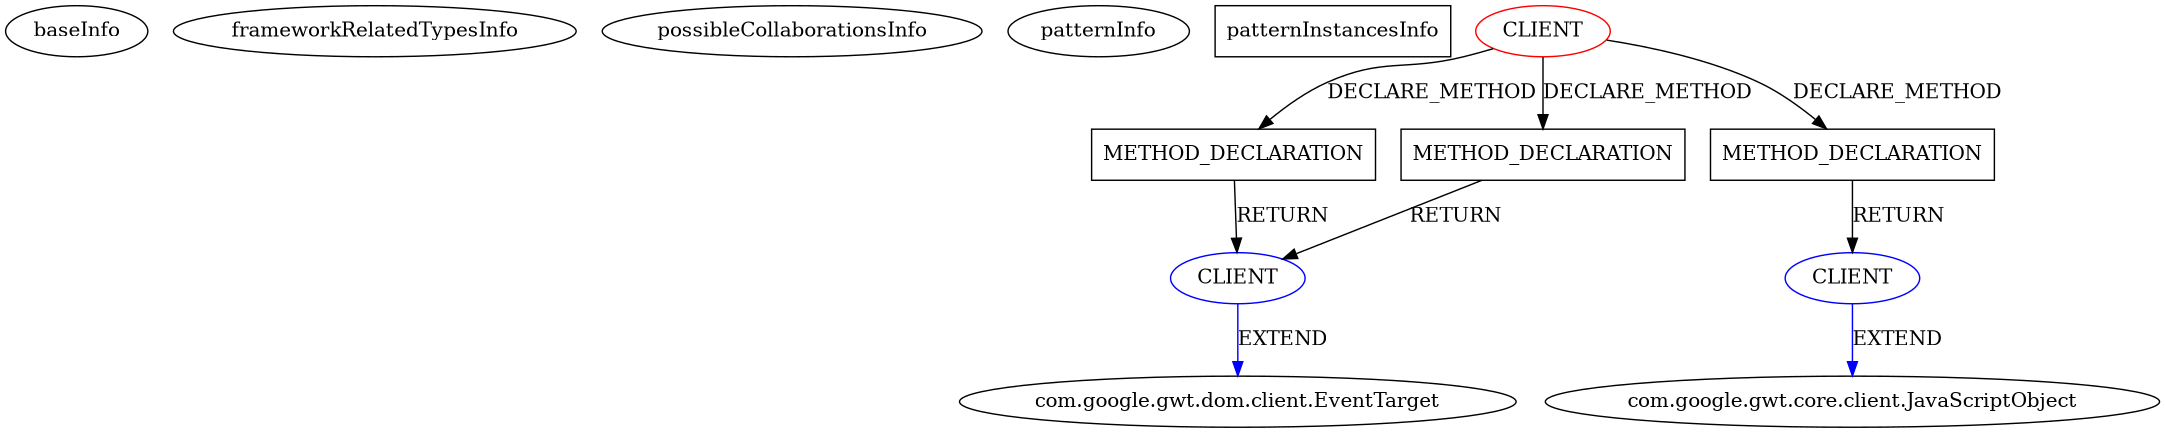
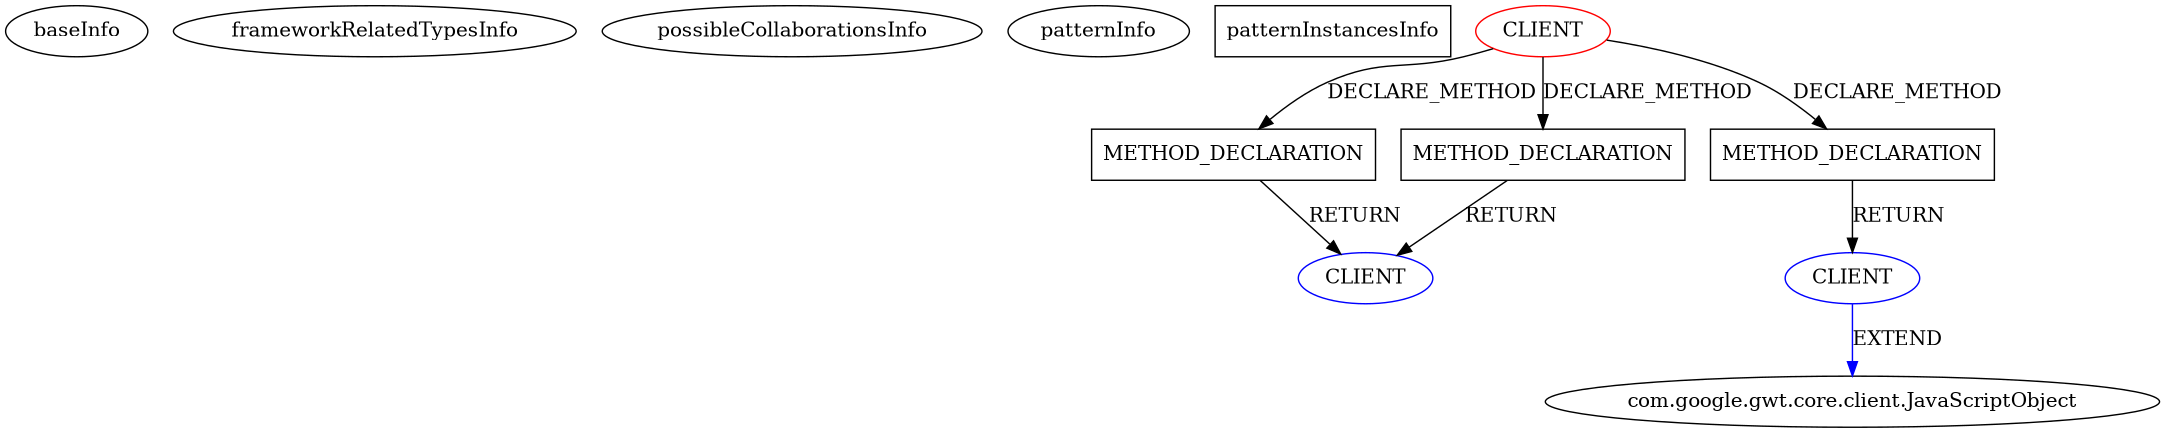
  digraph {
    node [isFrameworkType=false]
    baseInfo [category=pattern graphId=1528 isAnonymous=false possibleRelation=false isFrameworkType=""]
    frameworkRelatedTypesInfo [isFrameworkType=""]
    possibleCollaborationsInfo [isFrameworkType=""]
    patternInfo [frequency=2.0 patternRootClient=0 isFrameworkType=""]
    patternInstancesInfo [0="mguiral-GwtSvgLib~/mguiral-GwtSvgLib/GwtSvgLib-master/src/gwt/html5/svg/client/user/ui/SVGUseWidget.java~SVGUseWidget~3995" 1="mguiral-GwtSvgLib~/mguiral-GwtSvgLib/GwtSvgLib-master/src/gwt/html5/svg/client/dom/SVGUseElement.java~SVGUseElement~3833" shape=box isFrameworkType=""]
-   n6 [label="com.google.gwt.dom.client.EventTarget" vertexType=FRAMEWORK_CLASS_TYPE]
    n7 [color=blue label=CLIENT vertexType=REFERENCE_CLIENT_CLASS_DECLARATION]
    n8 [label=METHOD_DECLARATION shape=box vertexType=CLIENT_METHOD_DECLARATION]
    n9 [color=red label=CLIENT vertexType=ROOT_CLIENT_CLASS_DECLARATION]
    n10 [label=METHOD_DECLARATION shape=box vertexType=CLIENT_METHOD_DECLARATION]
    n11 [label=METHOD_DECLARATION shape=box vertexType=CLIENT_METHOD_DECLARATION]
    n12 [color=blue label=CLIENT vertexType=REFERENCE_CLIENT_CLASS_DECLARATION]
    n13 [label="com.google.gwt.core.client.JavaScriptObject" vertexType=FRAMEWORK_CLASS_TYPE]
-   n7 -> n6 [color=blue label=EXTEND]
    n8 -> n7 [label=RETURN]
    n9 -> n8 [label=DECLARE_METHOD]
    n9 -> n10 [label=DECLARE_METHOD]
    n9 -> n11 [label=DECLARE_METHOD]
    n10 -> n7 [label=RETURN]
    n11 -> n12 [label=RETURN]
    n12 -> n13 [color=blue label=EXTEND]
  }
